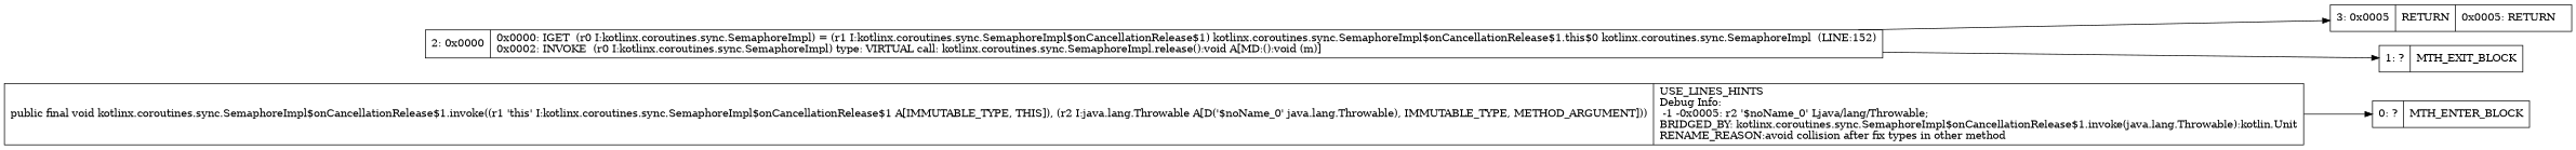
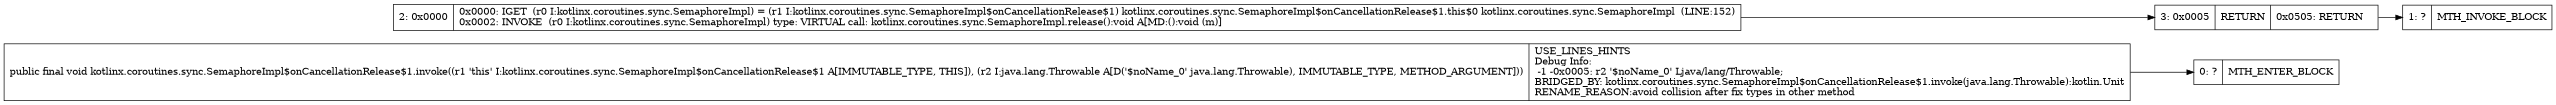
  digraph {
    rankdir=LR
    node [shape=record]
    n1 [label="{0\:\ ?|MTH_ENTER_BLOCK\l}"]
    n2 [label="{2\:\ 0x0000|0x0000: IGET  (r0 I:kotlinx.coroutines.sync.SemaphoreImpl) = (r1 I:kotlinx.coroutines.sync.SemaphoreImpl$onCancellationRelease$1) kotlinx.coroutines.sync.SemaphoreImpl$onCancellationRelease$1.this$0 kotlinx.coroutines.sync.SemaphoreImpl  (LINE:152)\l0x0002: INVOKE  (r0 I:kotlinx.coroutines.sync.SemaphoreImpl) type: VIRTUAL call: kotlinx.coroutines.sync.SemaphoreImpl.release():void A[MD:():void (m)]\l}"]
-   n3 [label="{3\:\ 0x0005|RETURN\l|0x0005: RETURN   \l}"]
-   n4 [label="{1\:\ ?|MTH_EXIT_BLOCK\l}"]
+   n3 [label="{3\:\ 0x0005|RETURN\l|0x0505: RETURN   \l}"]
+   n4 [label="{1\:\ ?|MTH_INVOKE_BLOCK\l}"]
    n5 [label="{public final void kotlinx.coroutines.sync.SemaphoreImpl$onCancellationRelease$1.invoke((r1 'this' I:kotlinx.coroutines.sync.SemaphoreImpl$onCancellationRelease$1 A[IMMUTABLE_TYPE, THIS]), (r2 I:java.lang.Throwable A[D('$noName_0' java.lang.Throwable), IMMUTABLE_TYPE, METHOD_ARGUMENT]))  | USE_LINES_HINTS\lDebug Info:\l  \-1 \-0x0005: r2 '$noName_0' Ljava\/lang\/Throwable;\lBRIDGED_BY: kotlinx.coroutines.sync.SemaphoreImpl$onCancellationRelease$1.invoke(java.lang.Throwable):kotlin.Unit\lRENAME_REASON:avoid collision after fix types in other method\l}"]
    n2 -> n3
-   n2 -> n4
+   n3 -> n4
    n5 -> n1
  }
